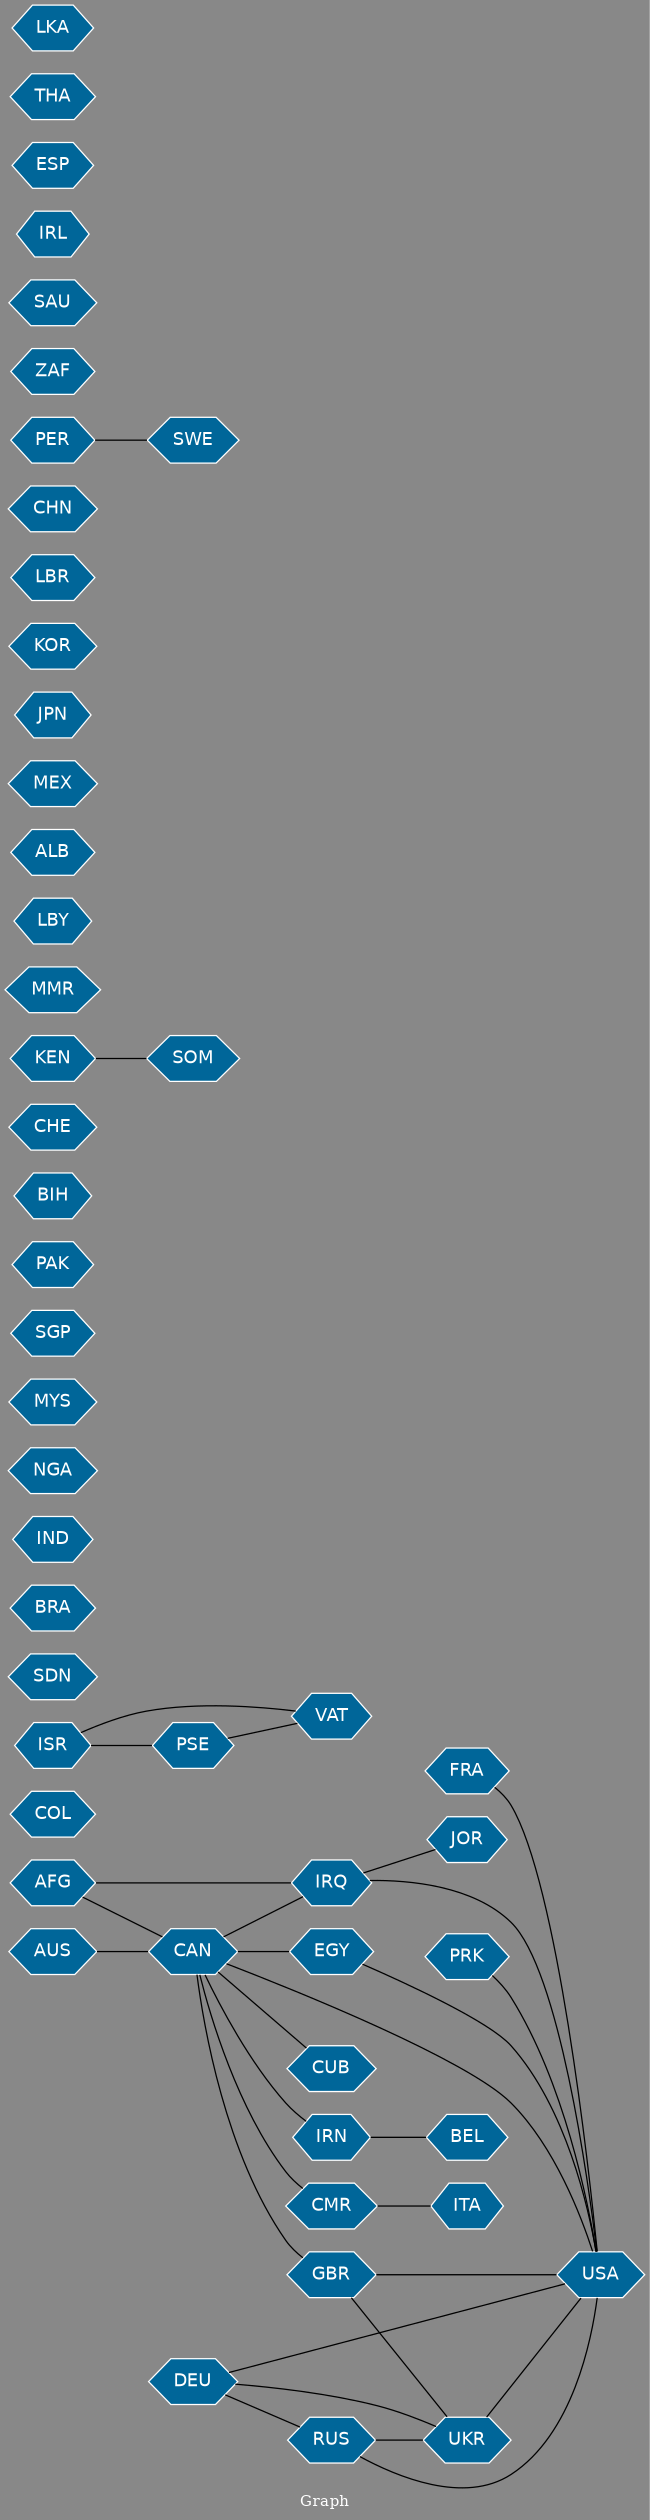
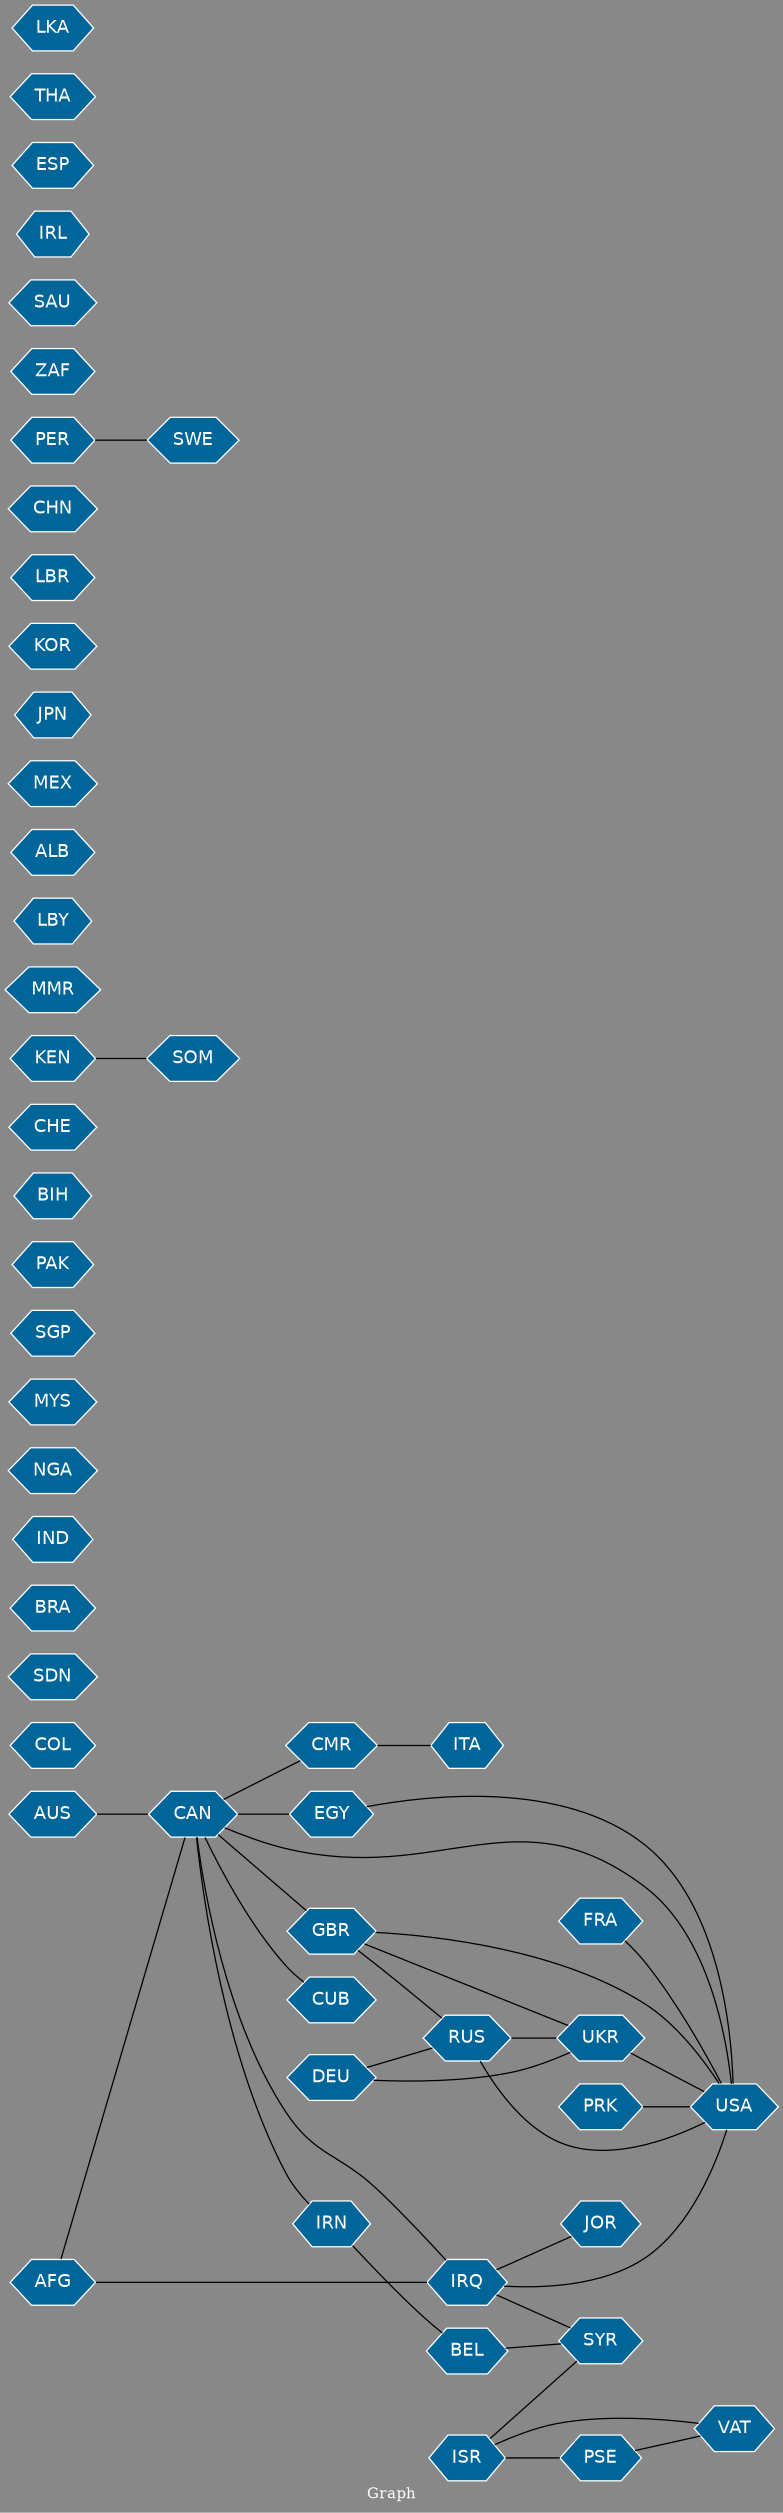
  graph {
    bgcolor="#888888"
    fontcolor=white
    fontsize=12
    label="Graph"
    rankdir=LR
    node [color=white fillcolor="#006699" fontcolor=white fontname=Helvetica shape=hexagon style=filled]
    edge [arrowhead=open color=black fontcolor=white fontname=Courier fontsize=12 weight=1]
    n1 [label=USA]
    n2 [label=PRK]
    n3 [label=COL]
    n4 [label=UKR]
    n5 [label=IRQ]
+   n6 [label=SYR]
    n7 [label=JOR]
    n8 [label=VAT]
    n9 [label=EGY]
    n10 [label=CAN]
    n11 [label=GBR]
    n12 [label=IRN]
    n13 [label=CMR]
    n14 [label=CUB]
    n15 [label=RUS]
    n16 [label=BEL]
    n17 [label=ITA]
    n18 [label=ISR]
    n19 [label=PSE]
    n20 [label=AFG]
    n21 [label=SDN]
    n22 [label=BRA]
    n23 [label=IND]
    n24 [label=NGA]
    n25 [label=MYS]
    n26 [label=SGP]
    n27 [label=PAK]
    n28 [label=BIH]
    n29 [label=CHE]
    n30 [label=KEN]
    n31 [label=SOM]
    n32 [label=DEU]
    n33 [label=AUS]
    n34 [label=FRA]
    n35 [label=MMR]
    n36 [label=LBY]
    n37 [label=ALB]
    n38 [label=MEX]
    n39 [label=JPN]
    n40 [label=KOR]
    n41 [label=LBR]
    n42 [label=CHN]
    n43 [label=SWE]
    n44 [label=PER]
    n45 [label=ZAF]
    n46 [label=SAU]
    n47 [label=IRL]
    n48 [label=ESP]
    n49 [label=THA]
    n50 [label=LKA]
    n2 -- n1
    n4 -- n1 [weight=2]
    n5 -- n1 [weight=3]
+   n5 -- n6 [weight=4]
    n5 -- n7
    n9 -- n1
    n10 -- n1
    n10 -- n5 [weight=2]
    n10 -- n9 [weight=6]
    n10 -- n11
    n10 -- n12
    n10 -- n13 [weight=3]
    n10 -- n14
    n11 -- n1 [weight=2]
    n11 -- n4
+   n11 -- n15
    n12 -- n16 [weight=4]
    n13 -- n17 [weight=3]
    n15 -- n1 [weight=4]
    n15 -- n4 [weight=19]
+   n16 -- n6
+   n18 -- n6
    n18 -- n8
    n18 -- n19 [weight=9]
    n19 -- n8
    n20 -- n5 [weight=3]
    n20 -- n10
    n30 -- n31 [weight=2]
-   n32 -- n1
    n32 -- n4
    n32 -- n15
    n33 -- n10
    n34 -- n1
    n44 -- n43
  }
